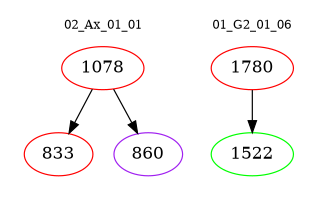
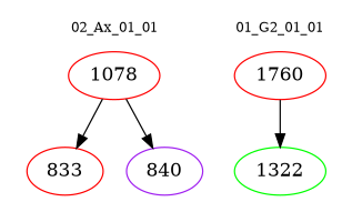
  digraph {
    fontname="DejaVu Serif"
    node [color=red fontname="DejaVu Serif"]
    edge [color=black fontname="DejaVu Serif"]
    n1 [label=1078]
    n2 [label=833]
-   n3 [color=purple label=860]
-   n4 [label=1780]
-   n5 [color=green label=1522]
+   n3 [color=purple label=840]
+   n4 [label=1760]
+   n5 [color=green label=1322]
    subgraph cluster_1 {
      color=white
      fontsize=10
      label="02_Ax_01_01"
      n1
      n2
      n3
    }
    subgraph cluster_2 {
      color=white
      fontsize=10
-     label="01_G2_01_06"
+     label="01_G2_01_01"
      n4
      n5
    }
    n1 -> n2
    n1 -> n3
    n4 -> n5
  }
